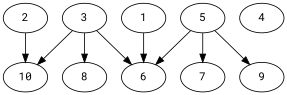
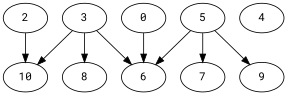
  digraph {
    fontname="Roboto Mono"
    node [alpha=0.09 fontname="Roboto Mono"]
    edge [fontname="Roboto Mono"]
-   1 [expect_size=22164480]
+   1 [expect_size=22164480 label=0]
    6 [alpha=0.04 expect_size=23012352]
    2 [expect_size=40710144]
    10 [alpha=0.01 expect_size=49589248]
    9 [alpha=0.10 expect_size=51217408]
    3 [alpha=0.16 expect_size=38304768]
    8 [alpha=0.08 expect_size=12549120]
    4 [alpha=0.08 expect_size=31747072]
    5 [alpha=0.17 expect_size=31774720]
    7 [alpha=0.17 expect_size=39359488]
    1 -> 6
    2 -> 10
    3 -> 6
    3 -> 10
    3 -> 8
    5 -> 6
    5 -> 9
    5 -> 7
  }
